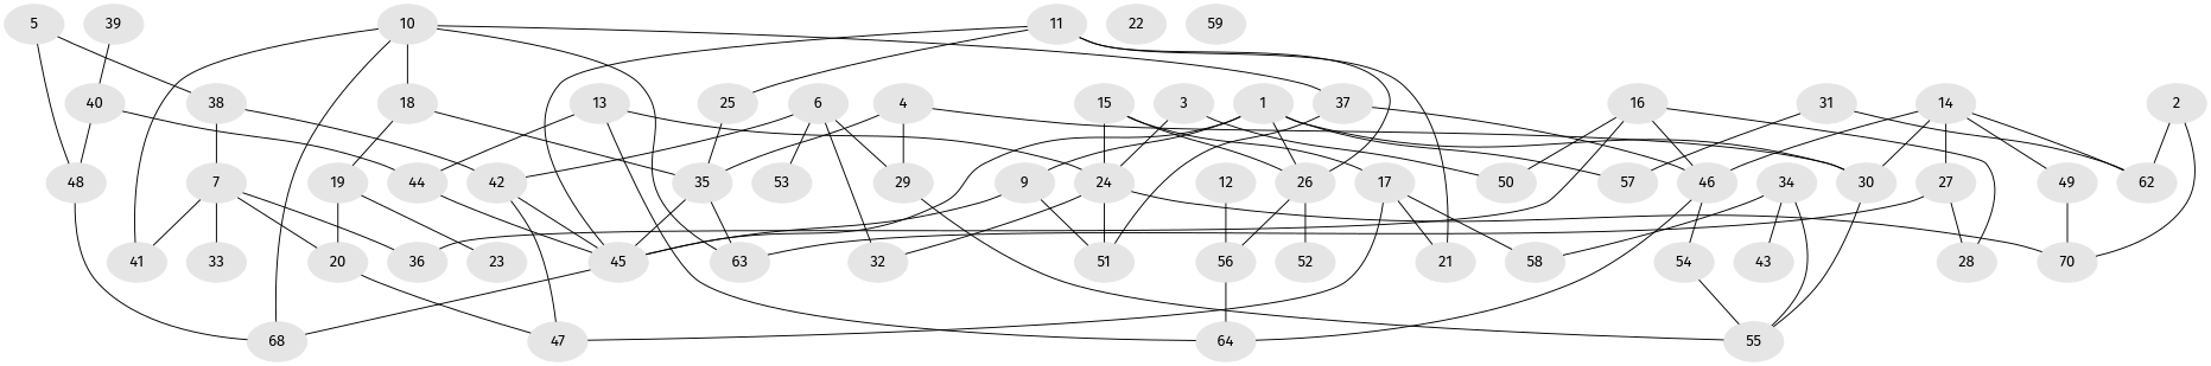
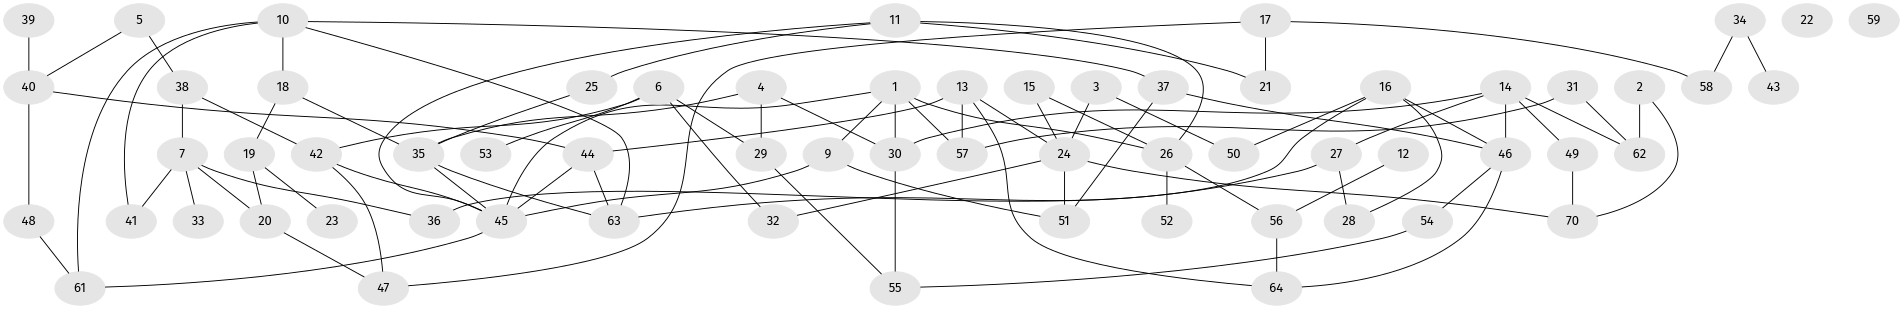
  graph {
    fontname="Fira Sans"
    node [color=gray90 fontname="Fira Sans" style=filled]
    edge [fontname="Fira Sans"]
    1
    9
    26
    30
    45
    57
    51
    56
    52
    55
-   61 [label=68]
+   61
    n12 [label=70]
    2
    62
    3
    24
    50
    32
    4
    29
    35
    63
    5
    38
    40
    7
    20
    33
    36
    41
    42
    44
    48
    6
    53
    47
    10
    18
    37
    19
    46
    11
    21
    25
    12
    64
    13
    14
    27
    49
    28
    54
    15
    17
    58
    16
    23
    22
    31
    34
    43
    39
    59
    1 -- 9
    1 -- 26
    1 -- 30
    1 -- 45
    1 -- 57
    9 -- 45
    9 -- 51
    26 -- 56
    26 -- 52
    30 -- 55
    45 -- 61
    56 -- 64
    2 -- n12
    2 -- 62
    3 -- 24
    3 -- 50
    24 -- 51
    24 -- n12
    24 -- 32
    4 -- 30
    4 -- 29
    4 -- 35
    29 -- 55
    35 -- 45
    35 -- 63
    5 -- 38
-   5 -- 48
+   5 -- 40
    38 -- 7
    38 -- 42
    40 -- 44
    40 -- 48
    7 -- 20
    7 -- 33
    7 -- 36
    7 -- 41
    20 -- 47
    42 -- 45
    42 -- 47
    44 -- 45
+   44 -- 63
    48 -- 61
    6 -- 32
    6 -- 29
    6 -- 42
    6 -- 53
    10 -- 61
    10 -- 63
    10 -- 41
    10 -- 18
    10 -- 37
    18 -- 35
    18 -- 19
    37 -- 51
    37 -- 46
    19 -- 20
    19 -- 23
    46 -- 64
    46 -- 54
    11 -- 26
    11 -- 45
    11 -- 21
    11 -- 25
    25 -- 35
    12 -- 56
+   13 -- 57
    13 -- 24
    13 -- 44
    13 -- 64
    14 -- 30
    14 -- 62
    14 -- 46
    14 -- 27
    14 -- 49
    27 -- 63
    27 -- 28
    49 -- n12
    54 -- 55
    15 -- 26
    15 -- 24
-   15 -- 17
    17 -- 47
    17 -- 21
    17 -- 58
    16 -- 50
    16 -- 36
    16 -- 46
    16 -- 28
    31 -- 57
    31 -- 62
-   34 -- 55
    34 -- 58
    34 -- 43
    39 -- 40
  }
